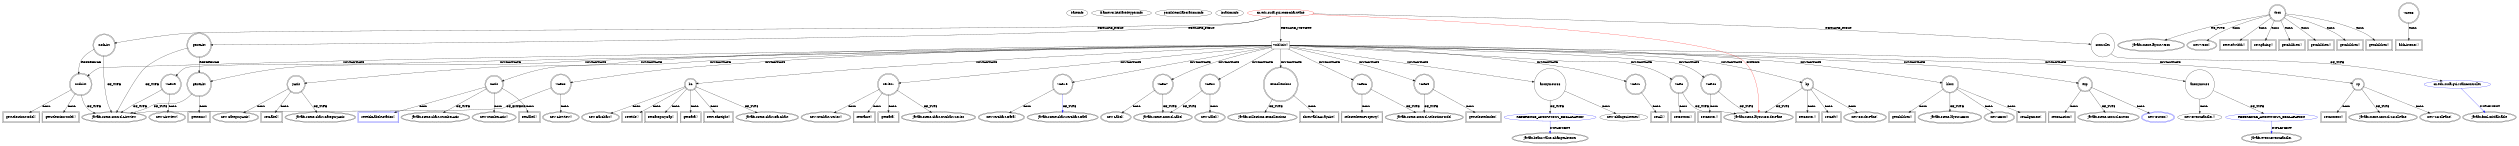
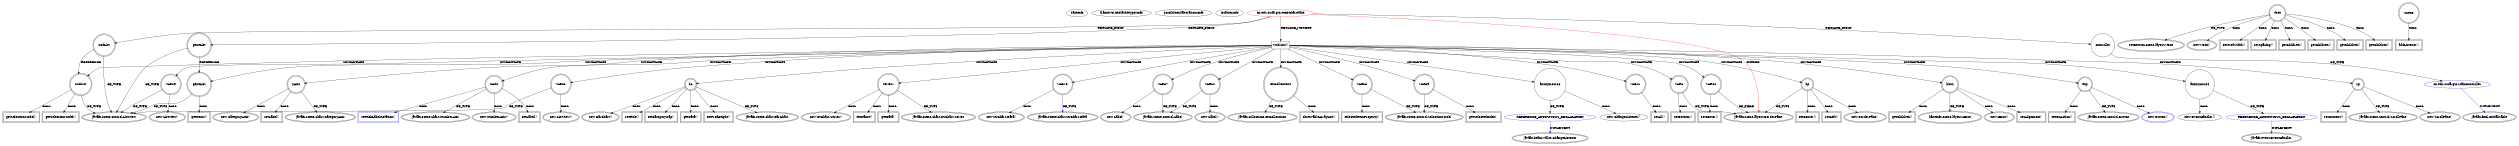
  digraph {
    node [isFrameworkType=true vertexType=INSIDE_CALL peripheries=2]
    baseInfo [category=extension_graph graphId=4834 isAnonymous=false possibleRelation=true isFrameworkType="" vertexType="" peripheries=""]
    frameworkRelatedTypesInfo [0="javafx.scene.layout.BorderPane" isFrameworkType="" vertexType="" peripheries=""]
    possibleCollaborationsInfo [0="4834~CLIENT_METHOD_DECLARATION-INSTANTIATION-~javafx.scene.layout.BorderPane ~javafx.event.EventHandler ~false~true" 1="4834~CLIENT_METHOD_DECLARATION-INSTANTIATION-~javafx.scene.layout.BorderPane ~javafx.beans.value.ChangeListener ~false~true" 2="4834~FIELD_DECLARATION-~javafx.scene.layout.BorderPane ~javafx.fxml.Initializable ~false~false" isFrameworkType="" vertexType="" peripheries=""]
    locationInfo [contextSignature=NODChartPane filePath="/wwtg99-POMA/POMA-master/src/cn/edu/suda/gui/NODChartPane.java" graphId=4834 projectName="wwtg99-POMA" isFrameworkType="" vertexType="" peripheries=""]
    n5 [color=red isFrameworkType=false label="cn.edu.suda.gui.NODChartPane" vertexType=ROOT_CLIENT_CLASS_DECLARATION peripheries=""]
    n6 [label="javafx.scene.layout.BorderPane" vertexType=FRAMEWORK_CLASS_TYPE]
    n7 [isFrameworkType=false label=controller shape=circle vertexType=FIELD_DECLARATION peripheries=""]
    n8 [label=geneList shape=circle vertexType=FIELD_DECLARATION]
    n9 [label=nodList shape=circle vertexType=FIELD_DECLARATION]
    n10 [isFrameworkType=false label="void init()" shape=box vertexType=CLIENT_METHOD_DECLARATION peripheries=""]
    n11 [color=blue isFrameworkType=false label="cn.edu.suda.gui.MainController" vertexType=REFERENCE_CLIENT_CLASS_DECLARATION peripheries=""]
    n12 [label="javafx.scene.control.ListView" vertexType=FRAMEWORK_CLASS_TYPE]
    n13 [label=geneList shape=circle vertexType=VARIABLE_EXPRESION]
    n14 [label=nodList shape=circle vertexType=VARIABLE_EXPRESION]
    n15 [label=hbox shape=circle vertexType=VARIABLE_EXPRESION]
    n16 [label=exp shape=circle vertexType=VARIABLE_EXPRESION]
    n17 [isFrameworkType=false label=anonymous4 shape=circle vertexType=VARIABLE_EXPRESION peripheries=""]
    n18 [label=VAR6 shape=circle vertexType=VARIABLE_EXPRESION]
    n19 [label=sp shape=circle vertexType=VARIABLE_EXPRESION]
    n20 [label=yAxis shape=circle vertexType=VARIABLE_EXPRESION]
    n21 [label=xAxis shape=circle vertexType=VARIABLE_EXPRESION]
    n22 [label=bc shape=circle vertexType=VARIABLE_EXPRESION]
    n23 [label=series1 shape=circle vertexType=VARIABLE_EXPRESION]
    n24 [label=VAR19 shape=circle vertexType=VARIABLE_EXPRESION]
    n25 [label=VAR67 shape=circle vertexType=VARIABLE_EXPRESION]
    n26 [label=FXCollections shape=circle vertexType=VARIABLE_EXPRESION]
    n27 [label=VAR29 shape=circle vertexType=VARIABLE_EXPRESION]
    n28 [label=VAR32 shape=circle vertexType=VARIABLE_EXPRESION]
    n29 [label=VAR33 shape=circle vertexType=VARIABLE_EXPRESION]
    n30 [label=VAR36 shape=circle vertexType=VARIABLE_EXPRESION]
    n31 [isFrameworkType=false label=anonymous38 shape=circle vertexType=VARIABLE_EXPRESION peripheries=""]
    n32 [label=VAR39 shape=circle vertexType=VARIABLE_EXPRESION]
    n33 [label=VAR41 shape=circle vertexType=VARIABLE_EXPRESION]
    n34 [label=bp shape=circle vertexType=VARIABLE_EXPRESION]
    n35 [label=VAR46 shape=circle vertexType=VARIABLE_EXPRESION]
    n36 [label="javafx.fxml.Initializable" vertexType=FRAMEWORK_INTERFACE_TYPE]
    n37 [label="getItems()" shape=box]
    n38 [label="getSelectionModel()" shape=box]
    n39 [label="getSelectionModel()" shape=box]
-   n40 [label="javafx.scene.layout.HBox" vertexType=FRAMEWORK_CLASS_TYPE]
+   n40 [label="baseInfo.scene.layout.HBox" vertexType=FRAMEWORK_CLASS_TYPE]
    n41 [label="new HBox()" vertexType=CONSTRUCTOR_CALL]
    n42 [label="setAlignment()" shape=box]
    n43 [label="getChildren()" shape=box]
    n44 [label="javafx.scene.control.Button" vertexType=FRAMEWORK_CLASS_TYPE]
    n45 [color=blue label="new Button()" vertexType=CONSTRUCTOR_CALL]
    n46 [label="setOnAction()" shape=box]
    n47 [color=blue isFrameworkType=false label=REFERENCE_ANONYMOUS_DECLARATION vertexType=REFERENCE_ANONYMOUS_DECLARATION peripheries=""]
    n48 [isFrameworkType=false label="new EventHandler()" vertexType=CONSTRUCTOR_CALL peripheries=""]
    n49 [label="setBottom()" shape=box]
    n50 [label="javafx.scene.control.ScrollPane" vertexType=FRAMEWORK_CLASS_TYPE]
    n51 [label="new ScrollPane()" vertexType=CONSTRUCTOR_CALL]
    n52 [label="setContent()" shape=box]
    n53 [label="javafx.scene.chart.CategoryAxis" vertexType=FRAMEWORK_CLASS_TYPE]
    n54 [label="new CategoryAxis()" vertexType=CONSTRUCTOR_CALL]
    n55 [label="setLabel()" shape=box]
    n56 [label="javafx.scene.chart.NumberAxis" vertexType=FRAMEWORK_CLASS_TYPE]
    n57 [label="new NumberAxis()" vertexType=CONSTRUCTOR_CALL]
    n58 [label="setLabel()" shape=box]
    n59 [color=blue label="setTickLabelRotation()" shape=box]
    n60 [label="javafx.scene.chart.BarChart" vertexType=FRAMEWORK_CLASS_TYPE]
    n61 [label="new BarChart()" vertexType=CONSTRUCTOR_CALL]
    n62 [label="setTitle()" shape=box]
    n63 [label="setCategoryGap()" shape=box]
    n64 [label="getData()" shape=box]
    n65 [label="setPrefHeight()" shape=box]
    n66 [label="javafx.scene.chart.XYChart.Series" vertexType=FRAMEWORK_CLASS_TYPE]
    n67 [label="new XYChart.Series()" vertexType=CONSTRUCTOR_CALL]
    n68 [label="setName()" shape=box]
    n69 [label="getData()" shape=box]
    n70 [label="javafx.scene.chart.XYChart.Data" vertexType=FRAMEWORK_CLASS_TYPE]
    n71 [label="new XYChart.Data()" vertexType=CONSTRUCTOR_CALL]
    n72 [label=vbox shape=circle vertexType=VARIABLE_EXPRESION]
-   n73 [label="javafx.scene.layout.VBox" vertexType=FRAMEWORK_CLASS_TYPE]
+   n73 [label="setBottom.scene.layout.VBox" vertexType=FRAMEWORK_CLASS_TYPE]
    n74 [label="new VBox()" vertexType=CONSTRUCTOR_CALL]
    n75 [label="setPrefWidth()" shape=box]
    n76 [label="setSpacing()" shape=box]
    n77 [label="getChildren()" shape=box]
    n78 [label="getChildren()" shape=box]
    n79 [label="getChildren()" shape=box]
    n80 [label="getChildren()" shape=box]
    n81 [label="javafx.scene.control.Label" vertexType=FRAMEWORK_CLASS_TYPE]
    n82 [label="new Label()" vertexType=CONSTRUCTOR_CALL]
    n83 [label="javafx.collections.FXCollections" vertexType=FRAMEWORK_CLASS_TYPE]
    n84 [label="observableArrayList()" shape=box]
    n85 [label="new ListView()" vertexType=CONSTRUCTOR_CALL]
    n86 [label="new Label()" vertexType=CONSTRUCTOR_CALL]
    n87 [label="new ListView()" vertexType=CONSTRUCTOR_CALL]
    n88 [label=VAR35 shape=circle vertexType=VARIABLE_EXPRESION]
    n89 [label="addListener()" shape=box]
    n90 [label="javafx.scene.control.SelectionModel" vertexType=FRAMEWORK_CLASS_TYPE]
    n91 [label="selectedItemProperty()" shape=box]
    n92 [color=blue isFrameworkType=false label=REFERENCE_ANONYMOUS_DECLARATION vertexType=REFERENCE_ANONYMOUS_DECLARATION peripheries=""]
    n93 [isFrameworkType=false label="new ChangeListener()" vertexType=CONSTRUCTOR_CALL peripheries=""]
    n94 [label="getSelectedIndex()" shape=box]
    n95 [label="setAll()" shape=box]
    n96 [label="new BorderPane()" vertexType=CONSTRUCTOR_CALL]
    n97 [label="setCenter()" shape=box]
    n98 [label="setLeft()" shape=box]
    n99 [label="setCenter()" shape=box]
    n100 [label="javafx.event.EventHandler" vertexType=FRAMEWORK_INTERFACE_TYPE]
    n101 [label="javafx.beans.value.ChangeListener" vertexType=FRAMEWORK_INTERFACE_TYPE]
    n5 -> n6 [color=red label=EXTEND]
    n5 -> n7 [label=DECLARE_FIELD]
    n5 -> n8 [label=DECLARE_FIELD]
    n5 -> n9 [label=DECLARE_FIELD]
    n5 -> n10 [label=DECLARE_METHOD]
    n7 -> n11 [label=OF_TYPE]
    n8 -> n12 [label=OF_TYPE]
    n8 -> n13 [label=REFERENCE]
    n9 -> n12 [label=OF_TYPE]
    n9 -> n14 [label=REFERENCE]
    n10 -> n13 [label=INSTANTIATE]
    n10 -> n14 [label=INSTANTIATE]
    n10 -> n15 [label=INSTANTIATE]
    n10 -> n16 [label=INSTANTIATE]
    n10 -> n17 [label=INSTANTIATE]
    n10 -> n18 [label=INSTANTIATE]
    n10 -> n19 [label=INSTANTIATE]
    n10 -> n20 [label=INSTANTIATE]
    n10 -> n21 [label=INSTANTIATE]
    n10 -> n22 [label=INSTANTIATE]
    n10 -> n23 [label=INSTANTIATE]
    n10 -> n24 [label=INSTANTIATE]
    n10 -> n25 [label=INSTANTIATE]
    n10 -> n26 [label=INSTANTIATE]
    n10 -> n27 [label=INSTANTIATE]
    n10 -> n28 [label=INSTANTIATE]
    n10 -> n29 [label=INSTANTIATE]
    n10 -> n30 [label=INSTANTIATE]
    n10 -> n31 [label=INSTANTIATE]
    n10 -> n32 [label=INSTANTIATE]
    n10 -> n33 [label=INSTANTIATE]
    n10 -> n34 [label=INSTANTIATE]
    n10 -> n35 [label=INSTANTIATE]
    n11 -> n36 [color=blue label=IMPLEMENT]
    n13 -> n12 [label=OF_TYPE]
    n13 -> n37 [label=CALL]
    n14 -> n12 [label=OF_TYPE]
    n14 -> n38 [label=CALL]
    n14 -> n39 [label=CALL]
    n15 -> n40 [label=OF_TYPE]
    n15 -> n41 [label=CALL]
    n15 -> n42 [label=CALL]
    n15 -> n43 [label=CALL]
    n16 -> n44 [label=OF_TYPE]
    n16 -> n45 [label=CALL]
    n16 -> n46 [label=CALL]
    n17 -> n47 [label=OF_TYPE]
    n17 -> n48 [label=CALL]
    n18 -> n6 [label=OF_TYPE]
    n18 -> n49 [label=CALL]
    n19 -> n50 [label=OF_TYPE]
    n19 -> n51 [label=CALL]
    n19 -> n52 [label=CALL]
    n20 -> n53 [label=OF_TYPE]
    n20 -> n54 [label=CALL]
    n20 -> n55 [label=CALL]
    n21 -> n56 [label=OF_TYPE]
    n21 -> n57 [label=CALL]
    n21 -> n58 [label=CALL]
    n21 -> n59 [label=CALL]
    n22 -> n60 [label=OF_TYPE]
    n22 -> n61 [label=CALL]
    n22 -> n62 [label=CALL]
    n22 -> n63 [label=CALL]
    n22 -> n64 [label=CALL]
    n22 -> n65 [label=CALL]
    n23 -> n66 [label=OF_TYPE]
    n23 -> n67 [label=CALL]
    n23 -> n68 [label=CALL]
    n23 -> n69 [label=CALL]
    n24 -> n70 [color=blue label=OF_TYPE]
    n24 -> n71 [label=CALL]
    n25 -> n81 [label=OF_TYPE]
    n25 -> n82 [label=CALL]
    n26 -> n83 [label=OF_TYPE]
    n26 -> n84 [label=CALL]
    n27 -> n12 [label=OF_TYPE]
    n27 -> n85 [label=CALL]
    n28 -> n81 [label=OF_TYPE]
    n28 -> n86 [label=CALL]
-   n29 -> n12 [label=OF_EXTEND]
+   n29 -> n12 [label=OF_TYPE]
    n29 -> n87 [label=CALL]
    n30 -> n90 [label=OF_TYPE]
    n30 -> n91 [label=CALL]
    n31 -> n92 [label=OF_TYPE]
    n31 -> n93 [label=CALL]
    n32 -> n90 [label=OF_TYPE]
    n32 -> n94 [label=CALL]
    n33 -> n95 [label=CALL]
    n34 -> n6 [label=OF_TYPE]
    n34 -> n96 [label=CALL]
    n34 -> n97 [label=CALL]
    n34 -> n98 [label=CALL]
-   n35 -> n6 [label=OF_TYPE]
+   n35 -> n6 [label=OF_FIELD]
    n35 -> n99 [label=CALL]
    n47 -> n100 [color=blue label=IMPLEMENT]
    n72 -> n73 [label=OF_TYPE]
    n72 -> n74 [label=CALL]
    n72 -> n75 [label=CALL]
    n72 -> n76 [label=CALL]
    n72 -> n77 [label=CALL]
    n72 -> n78 [label=CALL]
    n72 -> n79 [label=CALL]
    n72 -> n80 [label=CALL]
    n88 -> n89 [label=CALL]
    n92 -> n101 [color=blue label=IMPLEMENT]
  }
